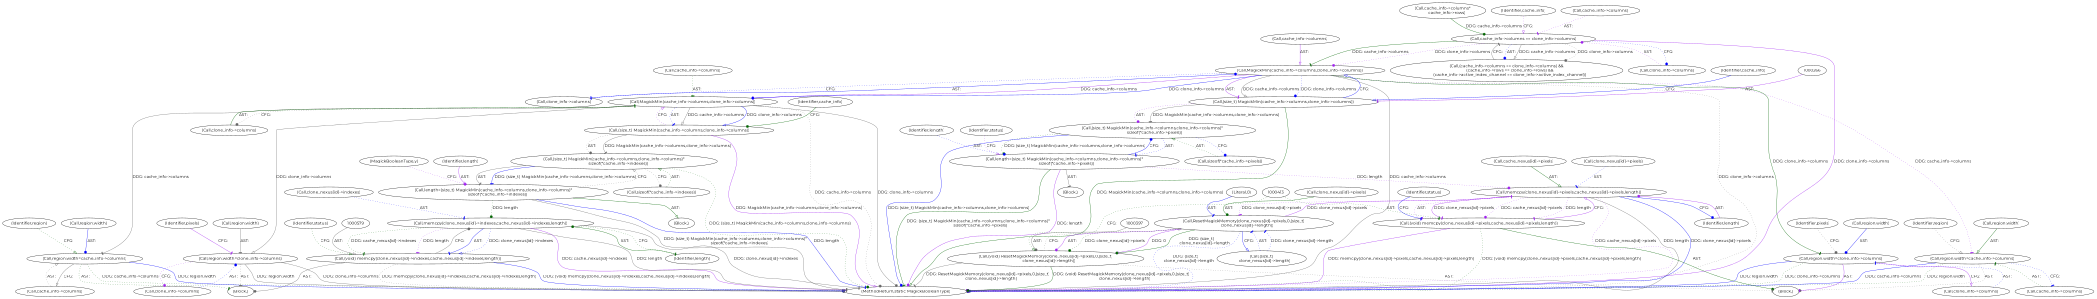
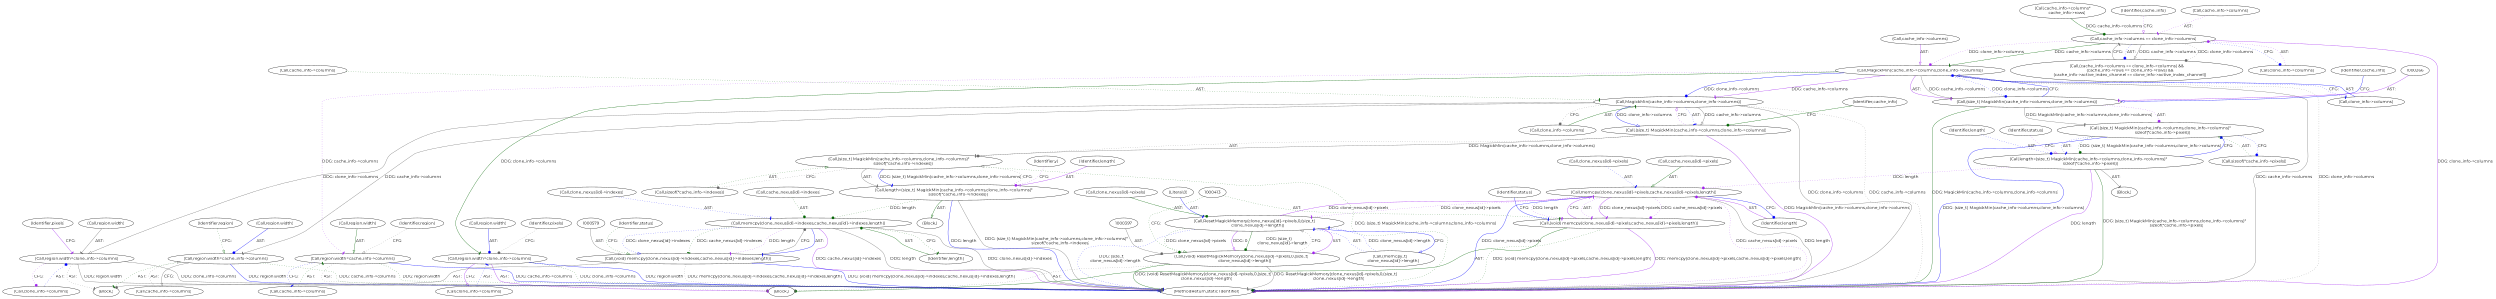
  digraph {
    fontname=Montserrat
    node [fontname=Montserrat]
    edge [arrowhead=dot color=gray40 fontname=Montserrat style=solid]
    n1 [label="(Call,MagickMin(cache_info->columns,clone_info->columns))"]
    n2 [label="(Call,(size_t) MagickMin(cache_info->columns,clone_info->columns))"]
    n3 [label="(Call,region.width=cache_info->columns)"]
    n4 [label="(Call,region.width=clone_info->columns)"]
    n5 [label="(Call,MagickMin(cache_info->columns,clone_info->columns))"]
    n6 [label="(Call,clone_info->columns)"]
-   n7 [label="(MethodReturn,static MagickBooleanType)"]
+   n7 [label="(MethodReturn,static Identifier)"]
    n8 [label="(Call,(size_t) MagickMin(cache_info->columns,clone_info->columns)*\n    sizeof(*cache_info->pixels))"]
    n9 [label="(Block,)"]
    n10 [label="(Call,cache_info->columns)"]
    n11 [label="(Call,clone_info->columns)"]
    n12 [label="(Call,(size_t) MagickMin(cache_info->columns,clone_info->columns))"]
    n13 [label="(Call,region.width=cache_info->columns)"]
    n14 [label="(Call,region.width=clone_info->columns)"]
    n15 [label="(Call,clone_info->columns)"]
    n16 [label="(Call,cache_info->columns == clone_info->columns)"]
    n17 [label="(Call,(cache_info->columns == clone_info->columns) &&\n      (cache_info->rows == clone_info->rows) &&\n      (cache_info->active_index_channel == clone_info->active_index_channel))"]
    n18 [label="(Call,clone_info->columns)"]
    n19 [label="(Call,cache_info->columns*\n        cache_info->rows)"]
    n20 [label="(Call,length=(size_t) MagickMin(cache_info->columns,clone_info->columns)*\n    sizeof(*cache_info->pixels))"]
    n21 [label="(Call,sizeof(*cache_info->pixels))"]
    n22 [label="(Call,memcpy(clone_nexus[id]->pixels,cache_nexus[id]->pixels,length))"]
    n23 [label="(Block,)"]
    n24 [label="(Call,ResetMagickMemory(clone_nexus[id]->pixels,0,(size_t)\n      clone_nexus[id]->length))"]
    n25 [label="(Call,(void) memcpy(clone_nexus[id]->pixels,cache_nexus[id]->pixels,length))"]
    n26 [label="(Identifier,length)"]
    n27 [label="(Call,(void) ResetMagickMemory(clone_nexus[id]->pixels,0,(size_t)\n      clone_nexus[id]->length))"]
-   n28 [label="(Call,(size_t)\n      clone_nexus[id]->length)"]
+   n28 [label="(Call,(memcpy_t)\n      clone_nexus[id]->length)"]
    n29 [label="(Call,(size_t) MagickMin(cache_info->columns,clone_info->columns)*\n        sizeof(*cache_info->indexes))"]
    n30 [label="(Block,)"]
    n31 [label="(Call,cache_info->columns)"]
    n32 [label="(Call,clone_info->columns)"]
    n33 [label="(Call,length=(size_t) MagickMin(cache_info->columns,clone_info->columns)*\n        sizeof(*cache_info->indexes))"]
    n34 [label="(Call,sizeof(*cache_info->indexes))"]
    n35 [label="(Call,memcpy(clone_nexus[id]->indexes,cache_nexus[id]->indexes,length))"]
    n36 [label="(Block,)"]
    n37 [label="(Call,(void) memcpy(clone_nexus[id]->indexes,cache_nexus[id]->indexes,length))"]
    n38 [label="(Identifier,length)"]
    n39 [label="(Identifier,length)"]
    n40 [label="(Literal,0)"]
+   n41 [label="(Call,cache_nexus[id]->indexes)"]
    n42 [label="(Call,region.width)"]
    n43 [label="(Identifier,region)"]
    n44 [label="(Identifier,cache_info)"]
    n45 [label="(Call,region.width)"]
    n46 [label="(Call,cache_nexus[id]->pixels)"]
-   n47 [label="(MagickBooleanType,y)"]
+   n47 [label="(Identifier,y)"]
    n48 [label="(Identifier,status)"]
    n49 [label="(Identifier,status)"]
    n50 [label="(Identifier,pixels)"]
    n51 [label="(Call,region.width)"]
    n52 [label="(Identifier,pixels)"]
    n53 [label="(Identifier,length)"]
    n54 [label="(Call,clone_nexus[id]->pixels)"]
    n55 [label="(Call,clone_nexus[id]->pixels)"]
    n56 [label="(Call,cache_info->columns)"]
    n57 [label="(Call,region.width)"]
    n58 [label="(Identifier,cache_info)"]
    n59 [label="(Identifier,status)"]
    n60 [label="(Call,cache_info->columns)"]
    n61 [label="(Call,cache_info->columns)"]
    n62 [label="(Identifier,cache_info)"]
    n63 [label="(Call,clone_nexus[id]->indexes)"]
    n64 [label="(Identifier,region)"]
    1000266
    1000397
    1000413
    1000579
    n1 -> n2 [arrowhead=tee color=purple label="AST: "]
    n1 -> n2 [arrowhead=onormal label="DDG: cache_info->columns"]
    n1 -> n2 [color=blue label="DDG: clone_info->columns" style=dotted]
    n1 -> n3 [arrowhead=tee color=purple label="DDG: cache_info->columns" style=dotted]
    n1 -> n4 [arrowhead=tee color=darkgreen label="DDG: clone_info->columns"]
    n1 -> n5 [arrowhead=tee color=purple label="DDG: cache_info->columns"]
    n1 -> n5 [color=blue label="DDG: clone_info->columns"]
    n1 -> n6 [arrowhead=tee color=blue label="CFG: " style=dotted]
    n1 -> n7 [label="DDG: cache_info->columns"]
    n1 -> n7 [label="DDG: clone_info->columns" style=dotted]
    n2 -> n1 [arrowhead=onormal color=blue label="CFG: "]
    n2 -> n7 [arrowhead=onormal color=darkgreen label="DDG: MagickMin(cache_info->columns,clone_info->columns)"]
    n2 -> n8 [color=purple label="AST: " style=dotted]
    n2 -> n8 [arrowhead=tee label="DDG: MagickMin(cache_info->columns,clone_info->columns)"]
    n3 -> n7 [arrowhead=tee color=blue label="DDG: cache_info->columns"]
    n3 -> n7 [color=darkgreen label="DDG: region.width" style=dotted]
    n3 -> n9 [label="AST: " style=dotted]
    n3 -> n10 [arrowhead=tee color=blue label="CFG: " style=dotted]
    n4 -> n7 [arrowhead=tee color=darkgreen label="DDG: clone_info->columns" style=dotted]
    n4 -> n7 [arrowhead=tee color=blue label="DDG: region.width"]
    n4 -> n9 [arrowhead=tee color=purple label="AST: "]
    n4 -> n11 [arrowhead=onormal color=purple label="CFG: "]
    n5 -> n7 [label="DDG: cache_info->columns" style=dotted]
    n5 -> n7 [label="DDG: clone_info->columns"]
    n5 -> n12 [arrowhead=tee color=blue label="AST: " style=dotted]
    n5 -> n12 [arrowhead=onormal label="DDG: cache_info->columns"]
    n5 -> n12 [arrowhead=onormal color=blue label="DDG: clone_info->columns"]
    n5 -> n13 [arrowhead=tee label="DDG: cache_info->columns"]
    n5 -> n14 [arrowhead=onormal label="DDG: clone_info->columns"]
    n5 -> n15 [label="CFG: " style=dotted]
    n6 -> n1 [color=blue label="AST: "]
    n8 -> n7 [color=blue label="DDG: (size_t) MagickMin(cache_info->columns,clone_info->columns)"]
    n8 -> n20 [arrowhead=tee color=blue label="AST: " style=dotted]
    n8 -> n20 [color=darkgreen label="DDG: (size_t) MagickMin(cache_info->columns,clone_info->columns)" style=dotted]
    n8 -> n21 [color=blue label="CFG: " style=dotted]
    n10 -> n3 [arrowhead=tee color=darkgreen label="AST: " style=dotted]
    n11 -> n4 [arrowhead=tee color=blue label="AST: " style=dotted]
    n12 -> n5 [arrowhead=onormal color=purple label="CFG: " style=dotted]
    n12 -> n7 [arrowhead=onormal color=purple label="DDG: MagickMin(cache_info->columns,clone_info->columns)"]
    n12 -> n29 [label="AST: " style=dotted]
    n12 -> n29 [arrowhead=tee label="DDG: MagickMin(cache_info->columns,clone_info->columns)"]
    n13 -> n7 [arrowhead=onormal color=darkgreen label="DDG: cache_info->columns" style=dotted]
    n13 -> n7 [color=blue label="DDG: region.width"]
    n13 -> n30 [arrowhead=tee color=darkgreen label="AST: " style=dotted]
    n13 -> n31 [arrowhead=onormal label="CFG: "]
    n14 -> n7 [arrowhead=tee label="DDG: region.width"]
    n14 -> n7 [label="DDG: clone_info->columns"]
    n14 -> n30 [arrowhead=tee label="AST: " style=dotted]
    n14 -> n32 [color=purple label="CFG: " style=dotted]
    n15 -> n5 [arrowhead=tee color=darkgreen label="AST: "]
    n16 -> n1 [arrowhead=tee color=darkgreen label="DDG: cache_info->columns"]
    n16 -> n1 [color=purple label="DDG: clone_info->columns" style=dotted]
    n16 -> n7 [color=purple label="DDG: clone_info->columns"]
    n16 -> n17 [color=blue label="AST: " style=dotted]
    n16 -> n17 [arrowhead=onormal label="DDG: cache_info->columns"]
    n16 -> n17 [label="DDG: clone_info->columns" style=dotted]
    n16 -> n18 [color=blue label="CFG: " style=dotted]
    n17 -> n16 [arrowhead=tee label="CFG: "]
    n18 -> n16 [color=purple label="AST: " style=dotted]
    n19 -> n16 [color=darkgreen label="DDG: cache_info->columns"]
    n20 -> n7 [arrowhead=tee color=darkgreen label="DDG: (size_t) MagickMin(cache_info->columns,clone_info->columns)*\n    sizeof(*cache_info->pixels)"]
    n20 -> n7 [color=purple label="DDG: length"]
    n20 -> n8 [color=blue label="CFG: "]
    n20 -> n22 [color=purple label="DDG: length" style=dotted]
    n20 -> n23 [arrowhead=tee label="AST: "]
    n21 -> n8 [arrowhead=onormal color=darkgreen label="AST: " style=dotted]
    n22 -> n7 [color=purple label="DDG: cache_nexus[id]->pixels" style=dotted]
    n22 -> n7 [label="DDG: length"]
    n22 -> n7 [arrowhead=onormal color=blue label="DDG: clone_nexus[id]->pixels"]
    n22 -> n24 [arrowhead=tee color=purple label="DDG: clone_nexus[id]->pixels" style=dotted]
    n22 -> n25 [arrowhead=tee color=purple label="AST: " style=dotted]
    n22 -> n25 [arrowhead=tee color=purple label="DDG: clone_nexus[id]->pixels"]
    n22 -> n25 [color=purple label="DDG: cache_nexus[id]->pixels" style=dotted]
    n22 -> n25 [arrowhead=tee color=purple label="DDG: length" style=dotted]
    n22 -> n26 [color=blue label="CFG: "]
    n24 -> n7 [arrowhead=onormal color=blue label="DDG: (size_t)\n      clone_nexus[id]->length" style=dotted]
    n24 -> n22 [arrowhead=tee color=purple label="DDG: clone_nexus[id]->pixels"]
    n24 -> n27 [color=purple label="AST: "]
    n24 -> n27 [color=darkgreen label="DDG: clone_nexus[id]->pixels" style=dotted]
    n24 -> n27 [arrowhead=onormal color=purple label="DDG: 0"]
    n24 -> n27 [color=darkgreen label="DDG: (size_t)\n      clone_nexus[id]->length"]
    n24 -> n28 [arrowhead=onormal color=blue label="CFG: "]
    n25 -> n7 [arrowhead=onormal color=darkgreen label="DDG: (void) memcpy(clone_nexus[id]->pixels,cache_nexus[id]->pixels,length)" style=dotted]
    n25 -> n7 [color=purple label="DDG: memcpy(clone_nexus[id]->pixels,cache_nexus[id]->pixels,length)"]
    n25 -> n9 [color=darkgreen label="AST: "]
    n25 -> n22 [arrowhead=onormal color=purple label="CFG: "]
    n26 -> n22 [color=purple label="AST: "]
    n27 -> n7 [color=darkgreen label="DDG: (void) ResetMagickMemory(clone_nexus[id]->pixels,0,(size_t)\n      clone_nexus[id]->length)"]
    n27 -> n7 [arrowhead=tee label="DDG: ResetMagickMemory(clone_nexus[id]->pixels,0,(size_t)\n      clone_nexus[id]->length)"]
    n27 -> n9 [arrowhead=tee label="AST: " style=dotted]
    n27 -> n24 [arrowhead=onormal label="CFG: " style=dotted]
    n28 -> n24 [arrowhead=tee color=blue label="AST: " style=dotted]
    n28 -> n24 [arrowhead=tee color=blue label="DDG: clone_nexus[id]->length" style=dotted]
    n29 -> n7 [color=darkgreen label="DDG: (size_t) MagickMin(cache_info->columns,clone_info->columns)" style=dotted]
    n29 -> n33 [arrowhead=tee label="AST: "]
    n29 -> n33 [arrowhead=tee color=blue label="DDG: (size_t) MagickMin(cache_info->columns,clone_info->columns)"]
    n29 -> n34 [label="CFG: " style=dotted]
    n31 -> n13 [arrowhead=onormal label="AST: " style=dotted]
    n32 -> n14 [color=blue label="AST: " style=dotted]
    n33 -> n7 [arrowhead=tee label="DDG: (size_t) MagickMin(cache_info->columns,clone_info->columns)*\n        sizeof(*cache_info->indexes)"]
    n33 -> n7 [arrowhead=tee color=blue label="DDG: length"]
    n33 -> n29 [arrowhead=onormal label="CFG: " style=dotted]
    n33 -> n35 [color=darkgreen label="DDG: length" style=dotted]
    n33 -> n36 [arrowhead=onormal color=darkgreen label="AST: "]
    n34 -> n29 [arrowhead=onormal color=darkgreen label="AST: " style=dotted]
    n35 -> n7 [arrowhead=onormal color=purple label="DDG: cache_nexus[id]->indexes"]
    n35 -> n7 [arrowhead=tee label="DDG: length"]
    n35 -> n7 [arrowhead=tee label="DDG: clone_nexus[id]->indexes"]
    n35 -> n37 [arrowhead=tee color=blue label="AST: "]
    n35 -> n37 [arrowhead=onormal color=blue label="DDG: clone_nexus[id]->indexes" style=dotted]
    n35 -> n37 [arrowhead=tee color=darkgreen label="DDG: cache_nexus[id]->indexes" style=dotted]
    n35 -> n37 [arrowhead=tee color=purple label="DDG: length" style=dotted]
    n35 -> n38 [arrowhead=tee color=darkgreen label="CFG: " style=dotted]
    n37 -> n7 [label="DDG: memcpy(clone_nexus[id]->indexes,cache_nexus[id]->indexes,length)" style=dotted]
    n37 -> n7 [arrowhead=onormal color=blue label="DDG: (void) memcpy(clone_nexus[id]->indexes,cache_nexus[id]->indexes,length)"]
    n37 -> n30 [label="AST: "]
    n37 -> n35 [label="CFG: "]
    n38 -> n35 [color=darkgreen label="AST: "]
    n39 -> n20 [color=blue label="AST: " style=dotted]
    n40 -> n24 [arrowhead=tee color=blue label="AST: "]
+   n41 -> n35 [color=darkgreen label="AST: " style=dotted]
    n42 -> n13 [color=blue label="AST: "]
    n43 -> n13 [arrowhead=onormal color=darkgreen label="CFG: " style=dotted]
    n44 -> n16 [arrowhead=onormal color=purple label="CFG: " style=dotted]
    n45 -> n4 [color=blue label="AST: "]
    n46 -> n22 [arrowhead=onormal color=darkgreen label="AST: "]
    n47 -> n33 [color=purple label="CFG: " style=dotted]
    n48 -> n20 [arrowhead=onormal color=purple label="CFG: " style=dotted]
    n49 -> n25 [arrowhead=tee color=blue label="CFG: "]
    n50 -> n4 [label="CFG: " style=dotted]
    n51 -> n3 [arrowhead=onormal color=darkgreen label="AST: "]
    n52 -> n14 [arrowhead=tee color=purple label="CFG: "]
    n53 -> n33 [arrowhead=onormal color=purple label="AST: "]
    n54 -> n22 [arrowhead=tee color=blue label="AST: " style=dotted]
    n55 -> n24 [color=darkgreen label="AST: "]
    n56 -> n16 [arrowhead=tee color=purple label="AST: " style=dotted]
    n57 -> n14 [arrowhead=tee label="AST: "]
    n58 -> n2 [arrowhead=onormal color=blue label="CFG: "]
    n59 -> n37 [arrowhead=onormal color=darkgreen label="CFG: " style=dotted]
    n60 -> n5 [arrowhead=tee color=darkgreen label="AST: " style=dotted]
    n61 -> n1 [arrowhead=onormal color=purple label="AST: "]
    n62 -> n12 [color=darkgreen label="CFG: "]
    n63 -> n35 [arrowhead=tee color=blue label="AST: " style=dotted]
    n64 -> n3 [arrowhead=onormal label="CFG: " style=dotted]
    1000266 -> n2 [arrowhead=tee color=purple label="AST: "]
    1000397 -> n27 [label="AST: "]
    1000413 -> n25 [arrowhead=tee color=darkgreen label="AST: " style=dotted]
    1000413 -> n27 [arrowhead=onormal color=darkgreen label="CFG: " style=dotted]
    1000579 -> n37 [arrowhead=onormal label="AST: "]
  }
